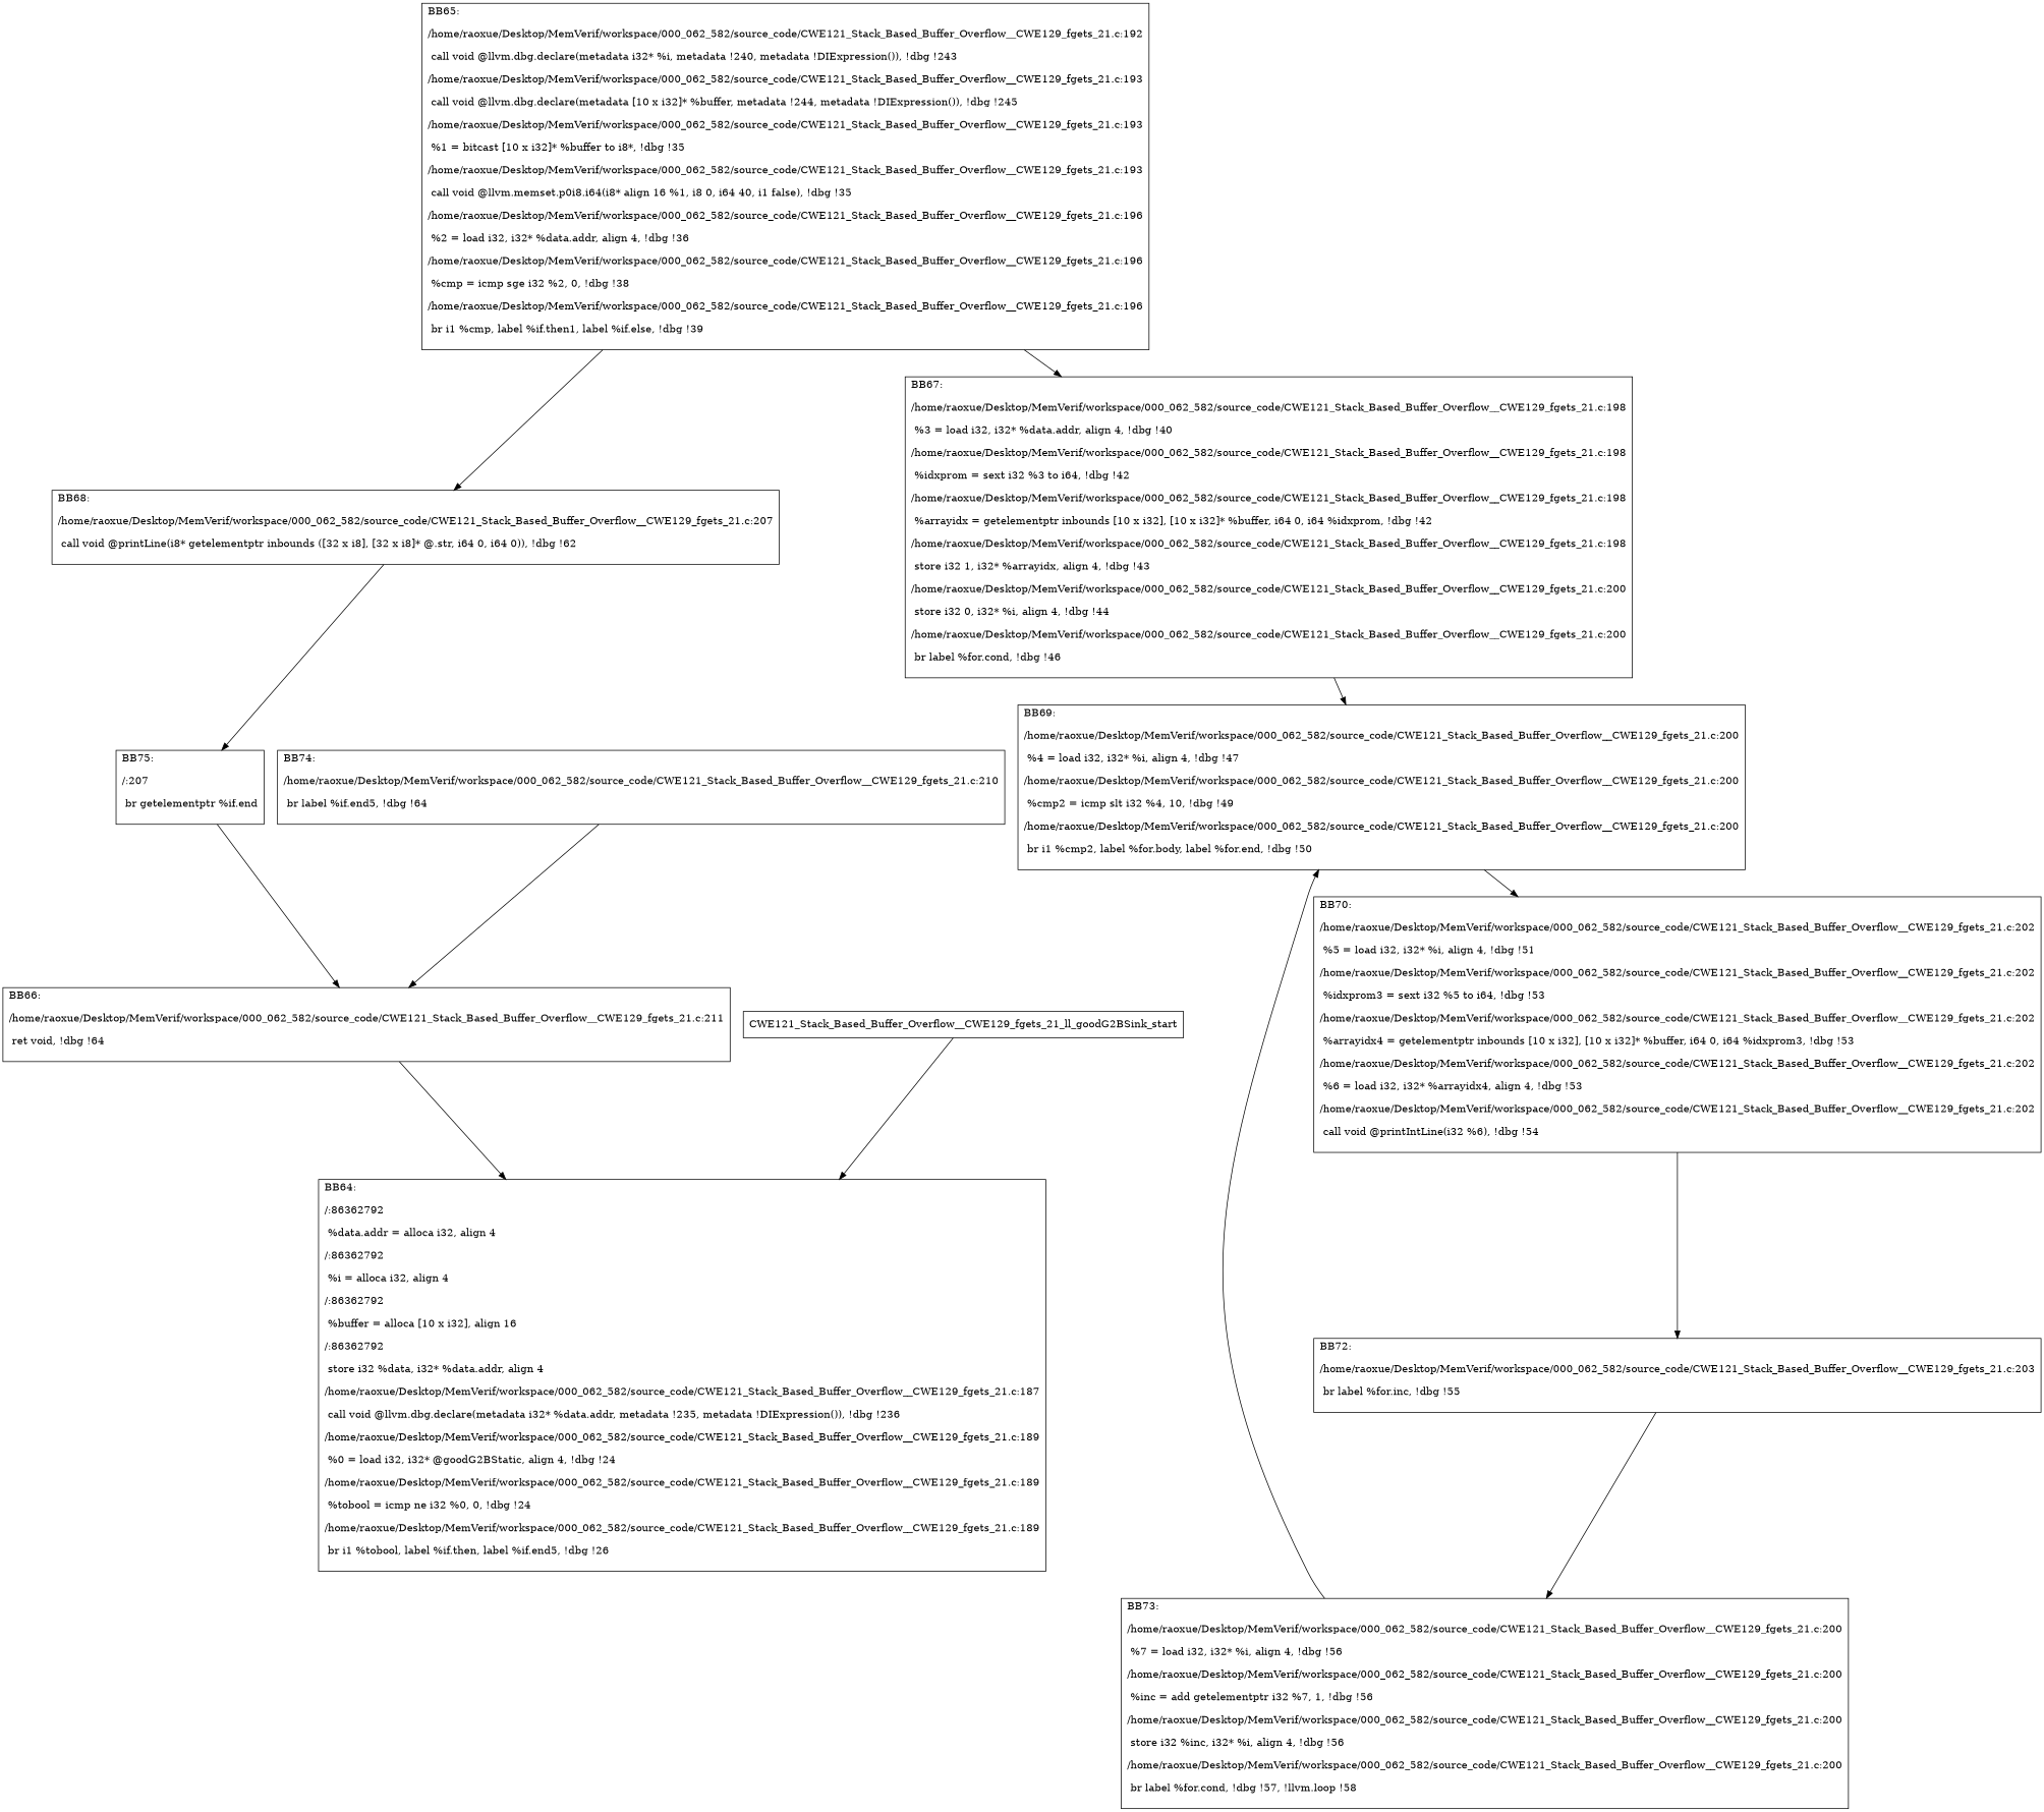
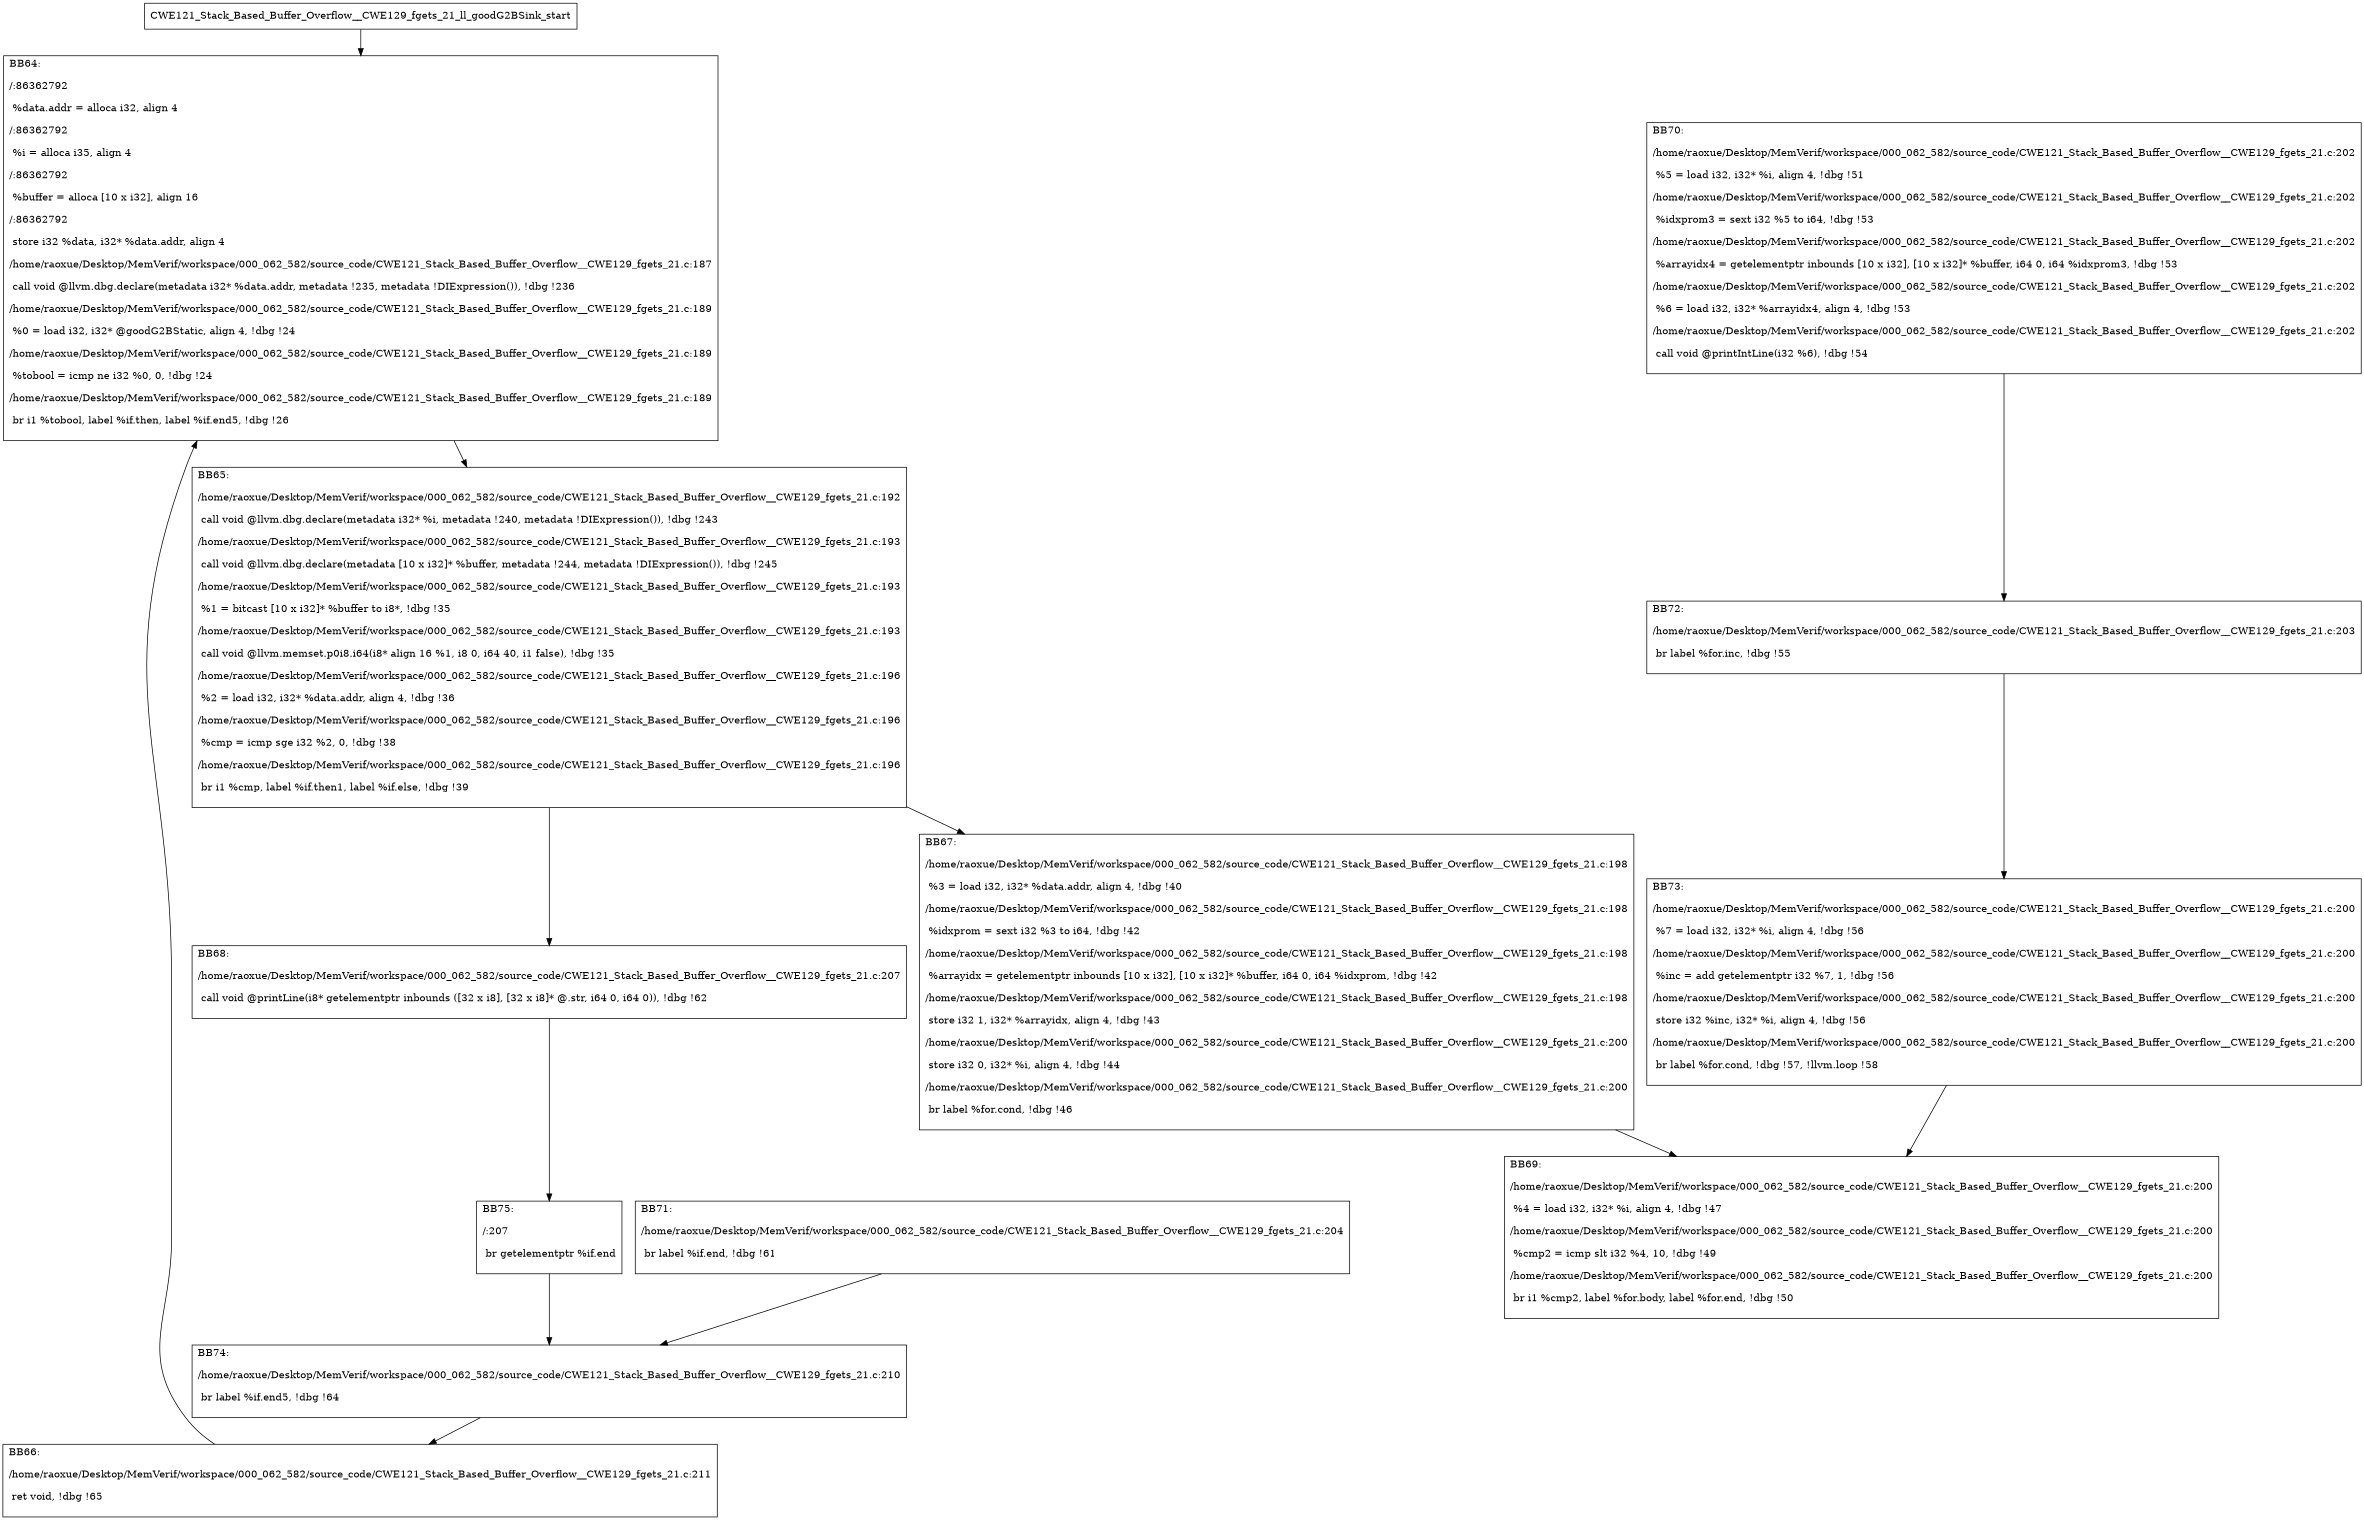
  digraph {
    node [shape=record]
    n1 [label="{CWE121_Stack_Based_Buffer_Overflow__CWE129_fgets_21_ll_goodG2BSink_start}"]
-   n2 [label="{BB64:\l\l/:86362792\l\n  %data.addr = alloca i32, align 4\l\n/:86362792\l\n  %i = alloca i32, align 4\l\n/:86362792\l\n  %buffer = alloca [10 x i32], align 16\l\n/:86362792\l\n  store i32 %data, i32* %data.addr, align 4\l\n/home/raoxue/Desktop/MemVerif/workspace/000_062_582/source_code/CWE121_Stack_Based_Buffer_Overflow__CWE129_fgets_21.c:187\l\n  call void @llvm.dbg.declare(metadata i32* %data.addr, metadata !235, metadata !DIExpression()), !dbg !236\l\n/home/raoxue/Desktop/MemVerif/workspace/000_062_582/source_code/CWE121_Stack_Based_Buffer_Overflow__CWE129_fgets_21.c:189\l\n  %0 = load i32, i32* @goodG2BStatic, align 4, !dbg !24\l\n/home/raoxue/Desktop/MemVerif/workspace/000_062_582/source_code/CWE121_Stack_Based_Buffer_Overflow__CWE129_fgets_21.c:189\l\n  %tobool = icmp ne i32 %0, 0, !dbg !24\l\n/home/raoxue/Desktop/MemVerif/workspace/000_062_582/source_code/CWE121_Stack_Based_Buffer_Overflow__CWE129_fgets_21.c:189\l\n  br i1 %tobool, label %if.then, label %if.end5, !dbg !26\l\n}"]
+   n2 [label="{BB64:\l\l/:86362792\l\n  %data.addr = alloca i32, align 4\l\n/:86362792\l\n  %i = alloca i35, align 4\l\n/:86362792\l\n  %buffer = alloca [10 x i32], align 16\l\n/:86362792\l\n  store i32 %data, i32* %data.addr, align 4\l\n/home/raoxue/Desktop/MemVerif/workspace/000_062_582/source_code/CWE121_Stack_Based_Buffer_Overflow__CWE129_fgets_21.c:187\l\n  call void @llvm.dbg.declare(metadata i32* %data.addr, metadata !235, metadata !DIExpression()), !dbg !236\l\n/home/raoxue/Desktop/MemVerif/workspace/000_062_582/source_code/CWE121_Stack_Based_Buffer_Overflow__CWE129_fgets_21.c:189\l\n  %0 = load i32, i32* @goodG2BStatic, align 4, !dbg !24\l\n/home/raoxue/Desktop/MemVerif/workspace/000_062_582/source_code/CWE121_Stack_Based_Buffer_Overflow__CWE129_fgets_21.c:189\l\n  %tobool = icmp ne i32 %0, 0, !dbg !24\l\n/home/raoxue/Desktop/MemVerif/workspace/000_062_582/source_code/CWE121_Stack_Based_Buffer_Overflow__CWE129_fgets_21.c:189\l\n  br i1 %tobool, label %if.then, label %if.end5, !dbg !26\l\n}"]
    n3 [label="{BB65:\l\l/home/raoxue/Desktop/MemVerif/workspace/000_062_582/source_code/CWE121_Stack_Based_Buffer_Overflow__CWE129_fgets_21.c:192\l\n  call void @llvm.dbg.declare(metadata i32* %i, metadata !240, metadata !DIExpression()), !dbg !243\l\n/home/raoxue/Desktop/MemVerif/workspace/000_062_582/source_code/CWE121_Stack_Based_Buffer_Overflow__CWE129_fgets_21.c:193\l\n  call void @llvm.dbg.declare(metadata [10 x i32]* %buffer, metadata !244, metadata !DIExpression()), !dbg !245\l\n/home/raoxue/Desktop/MemVerif/workspace/000_062_582/source_code/CWE121_Stack_Based_Buffer_Overflow__CWE129_fgets_21.c:193\l\n  %1 = bitcast [10 x i32]* %buffer to i8*, !dbg !35\l\n/home/raoxue/Desktop/MemVerif/workspace/000_062_582/source_code/CWE121_Stack_Based_Buffer_Overflow__CWE129_fgets_21.c:193\l\n  call void @llvm.memset.p0i8.i64(i8* align 16 %1, i8 0, i64 40, i1 false), !dbg !35\l\n/home/raoxue/Desktop/MemVerif/workspace/000_062_582/source_code/CWE121_Stack_Based_Buffer_Overflow__CWE129_fgets_21.c:196\l\n  %2 = load i32, i32* %data.addr, align 4, !dbg !36\l\n/home/raoxue/Desktop/MemVerif/workspace/000_062_582/source_code/CWE121_Stack_Based_Buffer_Overflow__CWE129_fgets_21.c:196\l\n  %cmp = icmp sge i32 %2, 0, !dbg !38\l\n/home/raoxue/Desktop/MemVerif/workspace/000_062_582/source_code/CWE121_Stack_Based_Buffer_Overflow__CWE129_fgets_21.c:196\l\n  br i1 %cmp, label %if.then1, label %if.else, !dbg !39\l\n}"]
    n4 [label="{BB67:\l\l/home/raoxue/Desktop/MemVerif/workspace/000_062_582/source_code/CWE121_Stack_Based_Buffer_Overflow__CWE129_fgets_21.c:198\l\n  %3 = load i32, i32* %data.addr, align 4, !dbg !40\l\n/home/raoxue/Desktop/MemVerif/workspace/000_062_582/source_code/CWE121_Stack_Based_Buffer_Overflow__CWE129_fgets_21.c:198\l\n  %idxprom = sext i32 %3 to i64, !dbg !42\l\n/home/raoxue/Desktop/MemVerif/workspace/000_062_582/source_code/CWE121_Stack_Based_Buffer_Overflow__CWE129_fgets_21.c:198\l\n  %arrayidx = getelementptr inbounds [10 x i32], [10 x i32]* %buffer, i64 0, i64 %idxprom, !dbg !42\l\n/home/raoxue/Desktop/MemVerif/workspace/000_062_582/source_code/CWE121_Stack_Based_Buffer_Overflow__CWE129_fgets_21.c:198\l\n  store i32 1, i32* %arrayidx, align 4, !dbg !43\l\n/home/raoxue/Desktop/MemVerif/workspace/000_062_582/source_code/CWE121_Stack_Based_Buffer_Overflow__CWE129_fgets_21.c:200\l\n  store i32 0, i32* %i, align 4, !dbg !44\l\n/home/raoxue/Desktop/MemVerif/workspace/000_062_582/source_code/CWE121_Stack_Based_Buffer_Overflow__CWE129_fgets_21.c:200\l\n  br label %for.cond, !dbg !46\l\n}"]
    n5 [label="{BB68:\l\l/home/raoxue/Desktop/MemVerif/workspace/000_062_582/source_code/CWE121_Stack_Based_Buffer_Overflow__CWE129_fgets_21.c:207\l\n  call void @printLine(i8* getelementptr inbounds ([32 x i8], [32 x i8]* @.str, i64 0, i64 0)), !dbg !62\l\n}"]
-   n6 [label="{BB66:\l\l/home/raoxue/Desktop/MemVerif/workspace/000_062_582/source_code/CWE121_Stack_Based_Buffer_Overflow__CWE129_fgets_21.c:211\l\n  ret void, !dbg !64\l\n}"]
+   n6 [label="{BB66:\l\l/home/raoxue/Desktop/MemVerif/workspace/000_062_582/source_code/CWE121_Stack_Based_Buffer_Overflow__CWE129_fgets_21.c:211\l\n  ret void, !dbg !65\l\n}"]
    n7 [label="{BB69:\l\l/home/raoxue/Desktop/MemVerif/workspace/000_062_582/source_code/CWE121_Stack_Based_Buffer_Overflow__CWE129_fgets_21.c:200\l\n  %4 = load i32, i32* %i, align 4, !dbg !47\l\n/home/raoxue/Desktop/MemVerif/workspace/000_062_582/source_code/CWE121_Stack_Based_Buffer_Overflow__CWE129_fgets_21.c:200\l\n  %cmp2 = icmp slt i32 %4, 10, !dbg !49\l\n/home/raoxue/Desktop/MemVerif/workspace/000_062_582/source_code/CWE121_Stack_Based_Buffer_Overflow__CWE129_fgets_21.c:200\l\n  br i1 %cmp2, label %for.body, label %for.end, !dbg !50\l\n}"]
    n8 [label="{BB75:\l\l/:207\l\n  br getelementptr %if.end\l\n}"]
    n9 [label="{BB70:\l\l/home/raoxue/Desktop/MemVerif/workspace/000_062_582/source_code/CWE121_Stack_Based_Buffer_Overflow__CWE129_fgets_21.c:202\l\n  %5 = load i32, i32* %i, align 4, !dbg !51\l\n/home/raoxue/Desktop/MemVerif/workspace/000_062_582/source_code/CWE121_Stack_Based_Buffer_Overflow__CWE129_fgets_21.c:202\l\n  %idxprom3 = sext i32 %5 to i64, !dbg !53\l\n/home/raoxue/Desktop/MemVerif/workspace/000_062_582/source_code/CWE121_Stack_Based_Buffer_Overflow__CWE129_fgets_21.c:202\l\n  %arrayidx4 = getelementptr inbounds [10 x i32], [10 x i32]* %buffer, i64 0, i64 %idxprom3, !dbg !53\l\n/home/raoxue/Desktop/MemVerif/workspace/000_062_582/source_code/CWE121_Stack_Based_Buffer_Overflow__CWE129_fgets_21.c:202\l\n  %6 = load i32, i32* %arrayidx4, align 4, !dbg !53\l\n/home/raoxue/Desktop/MemVerif/workspace/000_062_582/source_code/CWE121_Stack_Based_Buffer_Overflow__CWE129_fgets_21.c:202\l\n  call void @printIntLine(i32 %6), !dbg !54\l\n}"]
    n10 [label="{BB74:\l\l/home/raoxue/Desktop/MemVerif/workspace/000_062_582/source_code/CWE121_Stack_Based_Buffer_Overflow__CWE129_fgets_21.c:210\l\n  br label %if.end5, !dbg !64\l\n}"]
    n11 [label="{BB72:\l\l/home/raoxue/Desktop/MemVerif/workspace/000_062_582/source_code/CWE121_Stack_Based_Buffer_Overflow__CWE129_fgets_21.c:203\l\n  br label %for.inc, !dbg !55\l\n}"]
+   n12 [label="{BB71:\l\l/home/raoxue/Desktop/MemVerif/workspace/000_062_582/source_code/CWE121_Stack_Based_Buffer_Overflow__CWE129_fgets_21.c:204\l\n  br label %if.end, !dbg !61\l\n}"]
    n13 [label="{BB73:\l\l/home/raoxue/Desktop/MemVerif/workspace/000_062_582/source_code/CWE121_Stack_Based_Buffer_Overflow__CWE129_fgets_21.c:200\l\n  %7 = load i32, i32* %i, align 4, !dbg !56\l\n/home/raoxue/Desktop/MemVerif/workspace/000_062_582/source_code/CWE121_Stack_Based_Buffer_Overflow__CWE129_fgets_21.c:200\l\n  %inc = add getelementptr i32 %7, 1, !dbg !56\l\n/home/raoxue/Desktop/MemVerif/workspace/000_062_582/source_code/CWE121_Stack_Based_Buffer_Overflow__CWE129_fgets_21.c:200\l\n  store i32 %inc, i32* %i, align 4, !dbg !56\l\n/home/raoxue/Desktop/MemVerif/workspace/000_062_582/source_code/CWE121_Stack_Based_Buffer_Overflow__CWE129_fgets_21.c:200\l\n  br label %for.cond, !dbg !57, !llvm.loop !58\l\n}"]
    n1 -> n2
+   n2 -> n3
    n3 -> n4
    n3 -> n5
    n4 -> n7
    n5 -> n8
    n6 -> n2
-   n7 -> n9
-   n8 -> n6
+   n8 -> n10
    n9 -> n11
    n10 -> n6
    n11 -> n13
+   n12 -> n10
    n13 -> n7
  }
